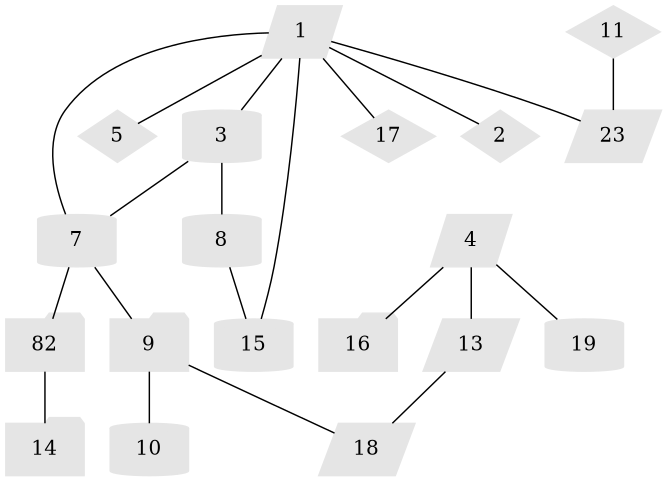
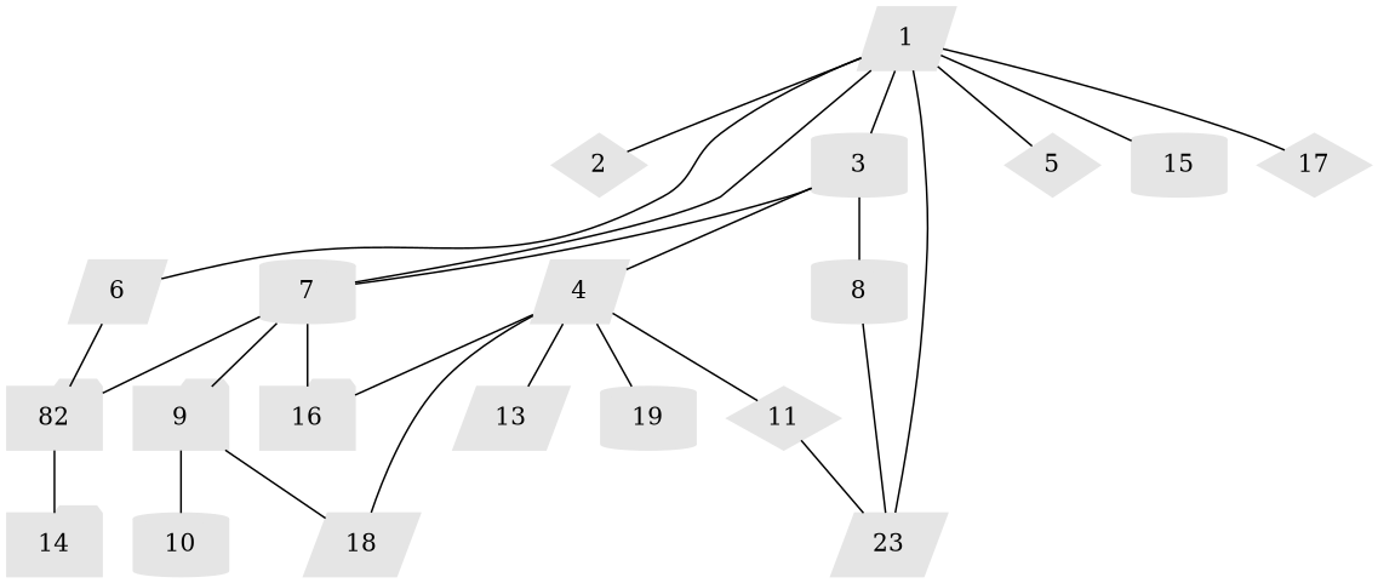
  graph {
    node [color=gray90 shape=parallelogram style=filled]
    2 [shape=diamond]
    1
    3 [shape=cylinder]
    5 [shape=diamond]
+   6
    7 [shape=cylinder]
    15 [shape=cylinder]
    17 [shape=diamond]
    n9 [label=23]
    4
    8 [shape=cylinder]
    n12 [label=82 shape=folder]
    16 [shape=folder]
    9 [shape=folder]
    11 [shape=diamond]
    13
    18
    19 [shape=cylinder]
    14 [shape=folder]
    10 [shape=cylinder]
    1 -- 2
    1 -- 3
    1 -- 5
+   1 -- 6
    1 -- 7
    1 -- 15
    1 -- 17
    1 -- n9
    3 -- 7
+   3 -- 4
    3 -- 8
+   6 -- n12
    7 -- n12
+   7 -- 16
    7 -- 9
    4 -- 16
+   4 -- 11
    4 -- 13
-   13 -- 18
+   4 -- 18
    4 -- 19
-   8 -- 15
+   8 -- n9
    n12 -- 14
    9 -- 18
    9 -- 10
    11 -- n9
  }
